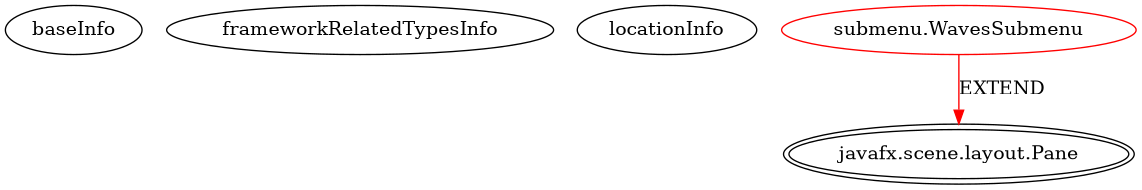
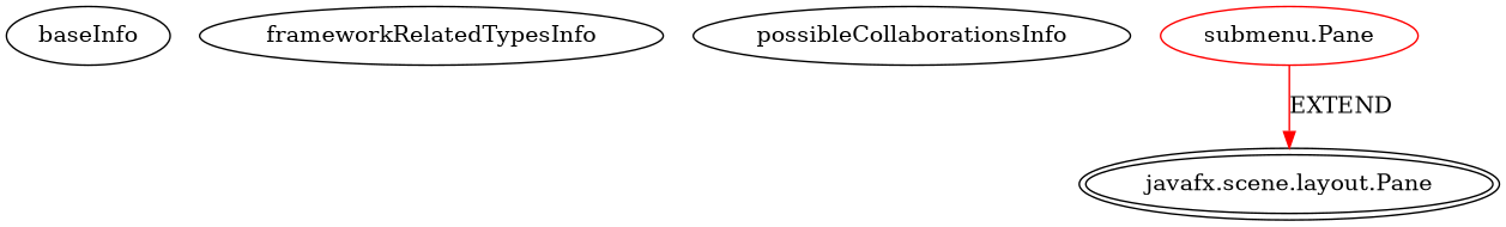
  digraph {
    baseInfo [category=extension_graph graphId=2289 isAnonymous=false possibleRelation=false]
    frameworkRelatedTypesInfo [0="javafx.scene.layout.Pane"]
-   locationInfo [contextSignature=WavesSubmenu filePath="/cmd802-projectmain/projectmain-master/GroupProject/src/submenu/WavesSubmenu.java" graphId=2289 projectName="cmd802-projectmain"]
-   n5 [color=red isFrameworkType=false label="submenu.WavesSubmenu" vertexType=ROOT_CLIENT_CLASS_DECLARATION]
+   possibleCollaborationsInfo
+   n5 [color=red isFrameworkType=false label="submenu.Pane" vertexType=ROOT_CLIENT_CLASS_DECLARATION]
    n6 [isFrameworkType=true label="javafx.scene.layout.Pane" peripheries=2 vertexType=FRAMEWORK_CLASS_TYPE]
    n5 -> n6 [color=red label=EXTEND]
  }
